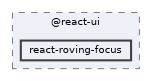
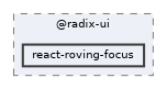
  digraph {
    compound=true
    n1 [color=grey25 fillcolor="#edf0f7" fontname=Helvetica fontsize=10 height=0.2 label="react-roving-focus" shape=box style="filled,bold" width=0.4]
    subgraph cluster_1 {
      bgcolor="#edf0f7"
      fontname=Helvetica
      fontsize=10
-     label="@react-ui"
+     label="@radix-ui"
      pencolor=grey50
      style="filled,dashed"
      n1
    }
  }
